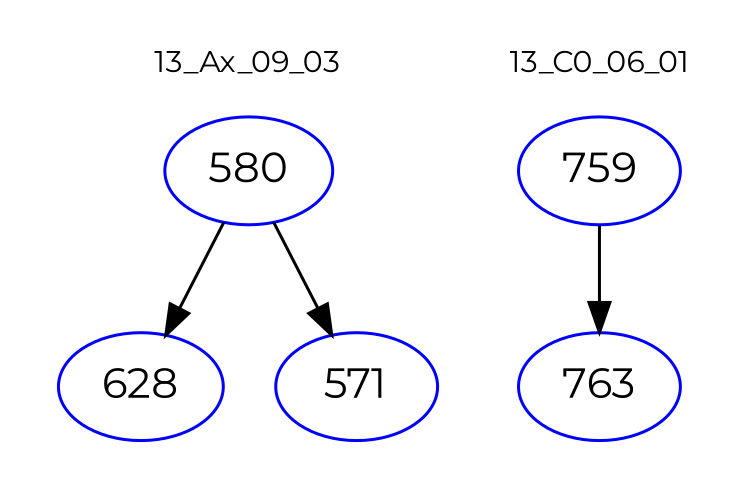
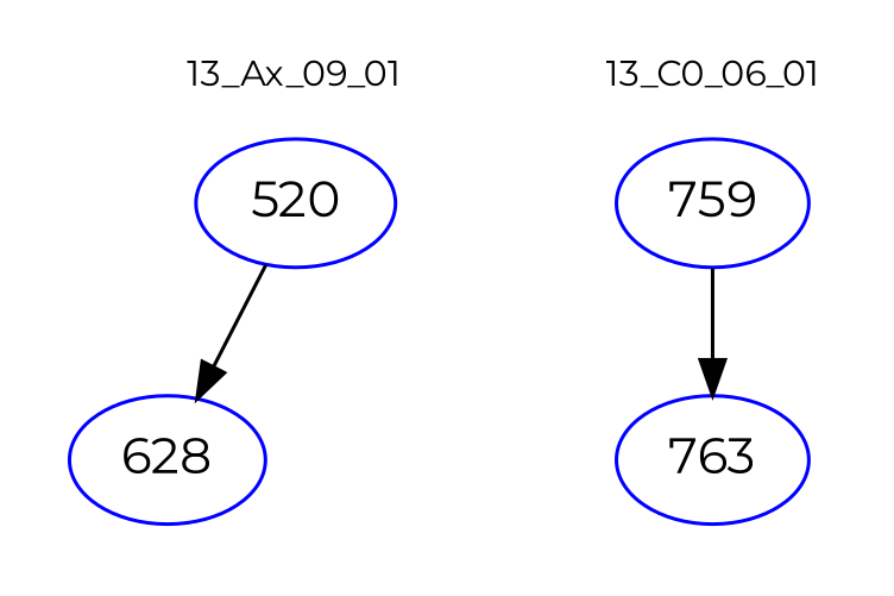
  digraph {
    fontname=Montserrat
    node [color=blue fontname=Montserrat]
    edge [color=black fontname=Montserrat]
-   n1 [label=580]
+   n1 [label=520]
    n2 [label=628]
-   n3 [label=571]
    n4 [label=759]
    n5 [label=763]
    subgraph cluster_1 {
      color=white
      fontsize=10
-     label="13_Ax_09_03"
+     label="13_Ax_09_01"
      n1
      n2
-     n3
    }
    subgraph cluster_2 {
      color=white
      fontsize=10
      label="13_C0_06_01"
      n4
      n5
    }
    n1 -> n2
-   n1 -> n3
    n4 -> n5
  }
